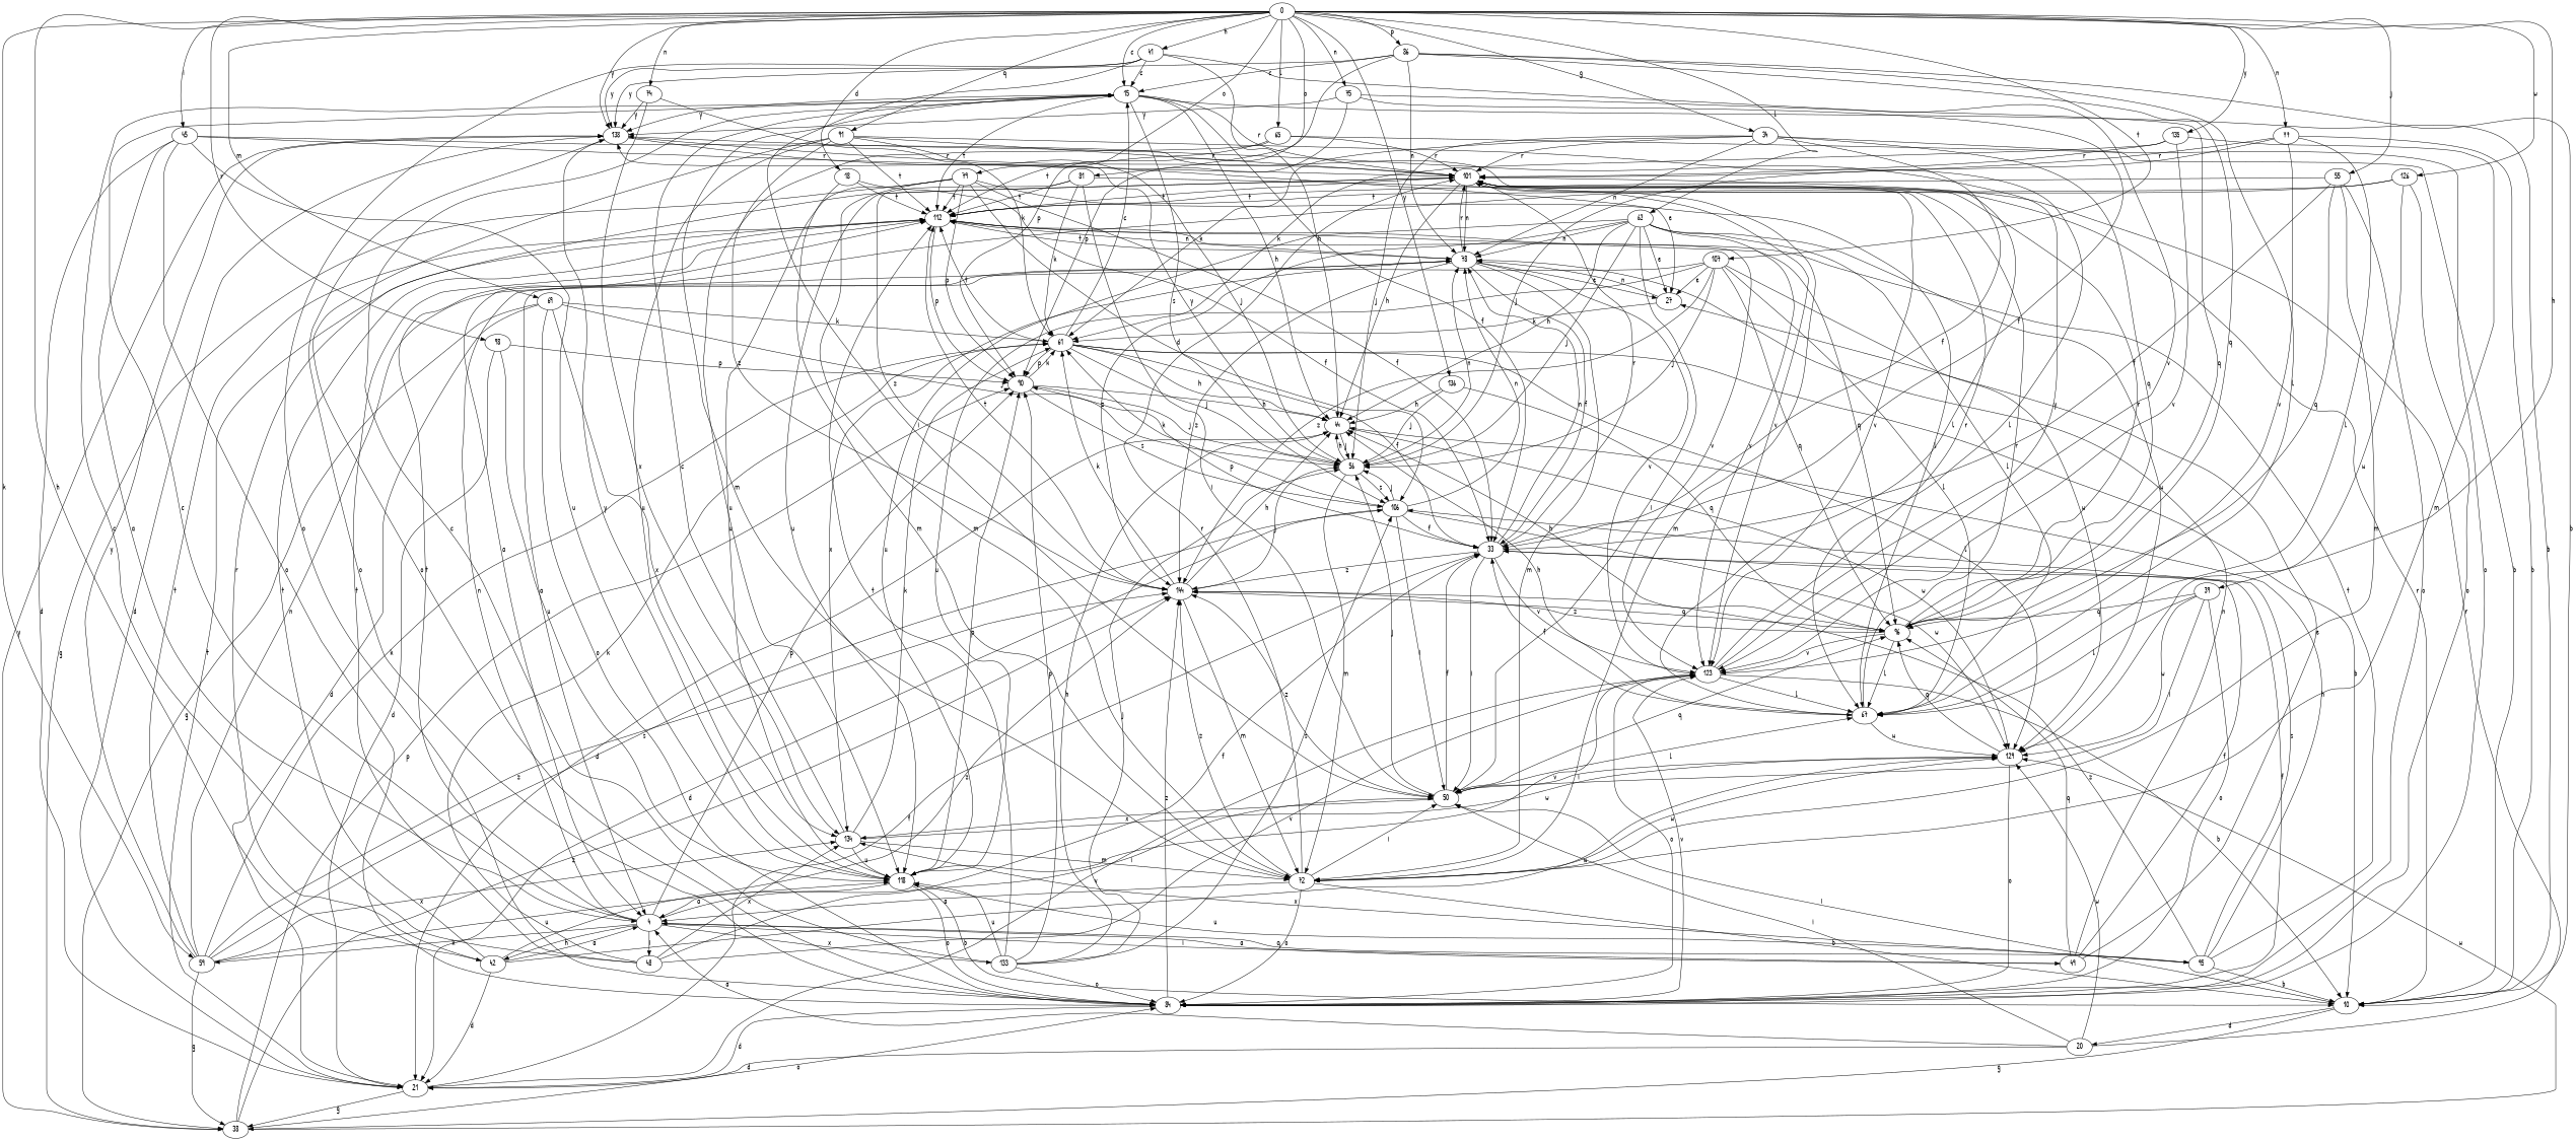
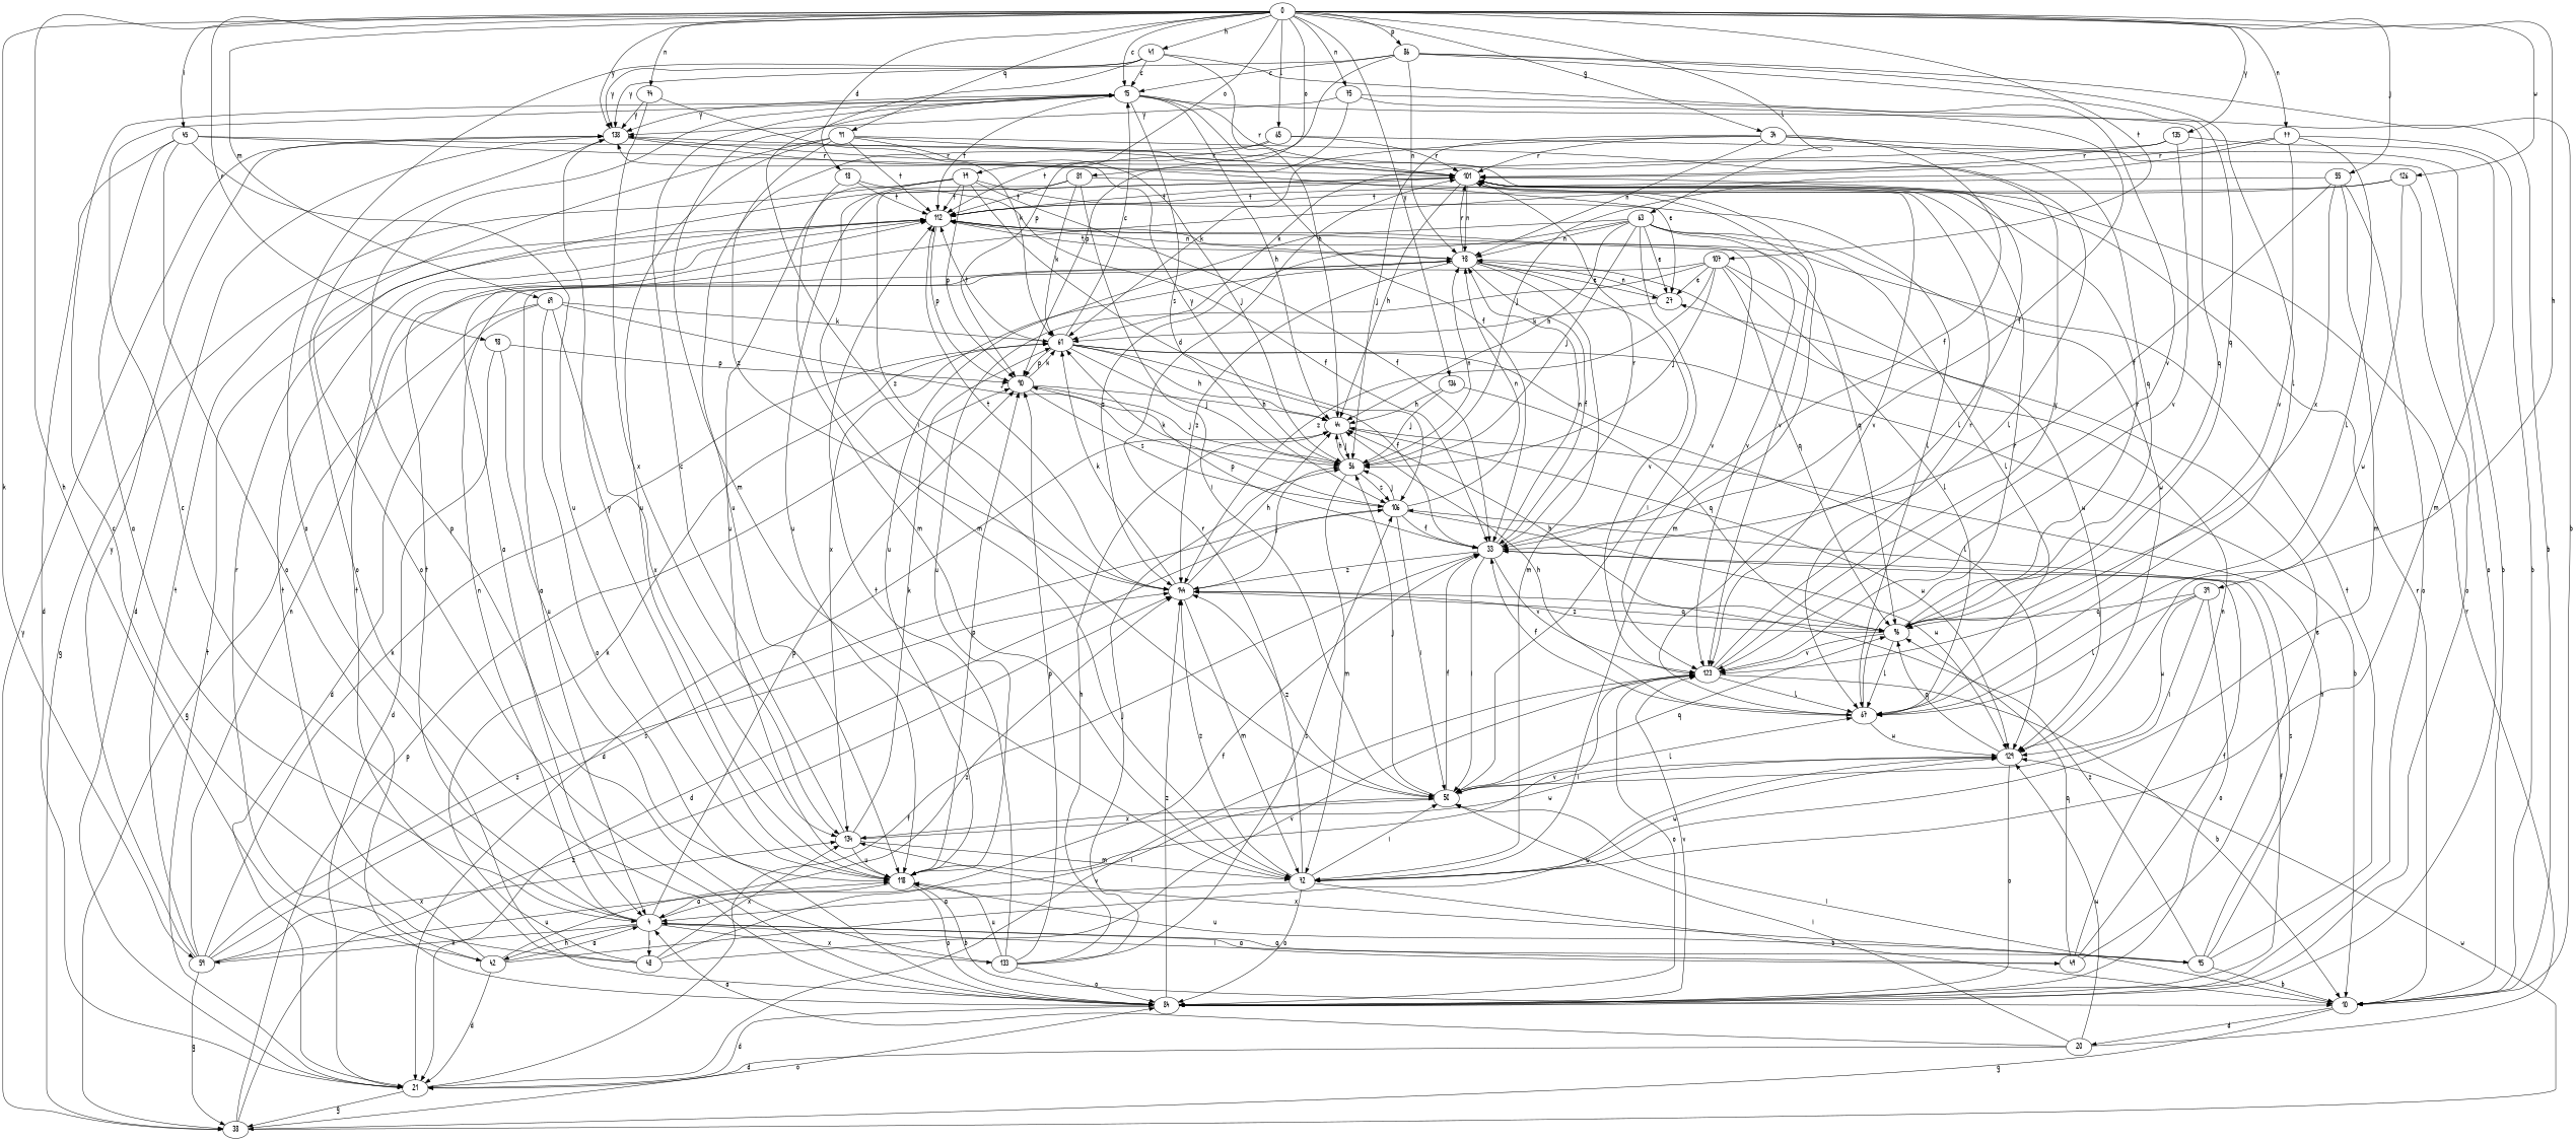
  strict digraph {
    fontname="Patrick Hand"
    node [fontname="Patrick Hand"]
    edge [fontname="Patrick Hand"]
    0
    15
    18
    34
    39
    41
    42
    45
    55
    59
    63
    65
    69
    74
    75
    77
    79
    81
    86
    91
    98
    107
    126
    135
    136
    138
    112
    10
    101
    33
    44
    72
    106
    78
    61
    56
    84
    96
    50
    129
    67
    123
    4
    21
    144
    118
    38
    134
    27
    90
    48
    49
    95
    133
    20
    0 -> 15 [label=c]
    0 -> 18 [label=d]
    0 -> 34 [label=g]
    0 -> 39 [label=h]
    0 -> 41 [label=h]
    0 -> 42 [label=h]
    0 -> 45 [label=i]
    0 -> 55 [label=j]
    0 -> 59 [label=k]
    0 -> 63 [label=l]
    0 -> 65 [label=l]
    0 -> 69 [label=m]
    0 -> 74 [label=n]
    0 -> 75 [label=n]
    0 -> 77 [label=n]
    0 -> 79 [label=o]
    0 -> 81 [label=o]
    0 -> 86 [label=p]
    0 -> 91 [label=q]
    0 -> 98 [label=r]
    0 -> 107 [label=t]
    0 -> 126 [label=w]
    0 -> 135 [label=y]
    0 -> 136 [label=y]
    0 -> 138 [label=y]
    15 -> 138 [label=y]
    15 -> 112 [label=t]
    15 -> 10 [label=b]
    15 -> 101 [label=r]
    15 -> 33 [label=f]
    15 -> 44 [label=h]
    15 -> 72 [label=m]
    15 -> 106 [label=s]
    18 -> 112 [label=t]
    18 -> 33 [label=f]
    18 -> 72 [label=m]
    34 -> 101 [label=r]
    34 -> 33 [label=f]
    34 -> 78 [label=n]
    34 -> 61 [label=k]
    34 -> 56 [label=j]
    34 -> 84 [label=o]
    34 -> 96 [label=q]
    39 -> 84 [label=o]
    39 -> 96 [label=q]
    39 -> 50 [label=i]
    39 -> 129 [label=w]
    39 -> 67 [label=l]
    41 -> 15 [label=c]
    41 -> 138 [label=y]
    41 -> 44 [label=h]
    41 -> 84 [label=o]
    41 -> 50 [label=i]
    41 -> 123 [label=v]
    42 -> 112 [label=t]
    42 -> 101 [label=r]
    42 -> 129 [label=w]
    42 -> 4 [label=a]
    42 -> 21 [label=d]
    42 -> 144 [label=z]
    45 -> 101 [label=r]
    45 -> 84 [label=o]
    45 -> 67 [label=l]
    45 -> 4 [label=a]
    45 -> 21 [label=d]
    45 -> 118 [label=u]
    55 -> 112 [label=t]
    55 -> 33 [label=f]
    55 -> 72 [label=m]
    55 -> 84 [label=o]
-   55 -> 96 [label=q]
+   55 -> 96 [label=x]
    59 -> 138 [label=y]
    59 -> 112 [label=t]
    59 -> 106 [label=s]
    59 -> 78 [label=n]
    59 -> 61 [label=k]
    59 -> 144 [label=z]
    59 -> 118 [label=u]
    59 -> 38 [label=g]
    59 -> 134 [label=x]
    63 -> 44 [label=h]
    63 -> 78 [label=n]
    63 -> 56 [label=j]
    63 -> 50 [label=i]
    63 -> 129 [label=w]
    63 -> 67 [label=l]
    63 -> 123 [label=v]
    63 -> 144 [label=z]
    63 -> 118 [label=u]
    63 -> 27 [label=e]
    65 -> 112 [label=t]
    65 -> 10 [label=b]
    65 -> 101 [label=r]
    65 -> 118 [label=u]
    69 -> 61 [label=k]
    69 -> 56 [label=j]
    69 -> 84 [label=o]
    69 -> 21 [label=d]
    69 -> 38 [label=g]
    69 -> 134 [label=x]
    74 -> 138 [label=y]
    74 -> 61 [label=k]
    74 -> 134 [label=x]
    75 -> 138 [label=y]
    75 -> 33 [label=f]
    75 -> 96 [label=q]
    75 -> 90 [label=p]
    77 -> 10 [label=b]
    77 -> 101 [label=r]
    77 -> 56 [label=j]
    77 -> 67 [label=l]
    77 -> 123 [label=v]
    79 -> 112 [label=t]
    79 -> 33 [label=f]
    79 -> 72 [label=m]
    79 -> 106 [label=d]
    79 -> 67 [label=l]
    79 -> 118 [label=u]
    79 -> 38 [label=g]
    79 -> 90 [label=p]
    81 -> 112 [label=t]
    81 -> 61 [label=k]
    81 -> 50 [label=i]
    81 -> 123 [label=v]
    81 -> 144 [label=z]
    86 -> 15 [label=c]
    86 -> 138 [label=y]
    86 -> 10 [label=b]
    86 -> 78 [label=n]
    86 -> 96 [label=q]
    86 -> 67 [label=l]
    86 -> 90 [label=p]
    91 -> 112 [label=t]
    91 -> 101 [label=r]
    91 -> 56 [label=j]
    91 -> 84 [label=o]
    91 -> 67 [label=l]
    91 -> 144 [label=z]
    91 -> 118 [label=u]
    98 -> 21 [label=d]
    98 -> 118 [label=u]
    98 -> 90 [label=p]
    107 -> 56 [label=j]
    107 -> 96 [label=q]
    107 -> 129 [label=w]
    107 -> 67 [label=l]
    107 -> 4 [label=a]
    107 -> 144 [label=z]
    107 -> 118 [label=u]
    107 -> 27 [label=e]
    126 -> 112 [label=t]
    126 -> 84 [label=o]
    126 -> 129 [label=w]
    126 -> 4 [label=a]
    135 -> 101 [label=r]
    135 -> 72 [label=m]
    135 -> 61 [label=k]
    135 -> 123 [label=v]
    136 -> 44 [label=h]
    136 -> 56 [label=j]
    136 -> 96 [label=q]
    138 -> 101 [label=r]
    138 -> 84 [label=o]
    138 -> 21 [label=d]
    138 -> 27 [label=e]
    112 -> 78 [label=n]
    112 -> 96 [label=q]
    112 -> 123 [label=v]
    112 -> 90 [label=p]
    10 -> 101 [label=r]
    10 -> 50 [label=i]
    10 -> 38 [label=g]
    10 -> 20 [label=d]
    101 -> 112 [label=t]
    101 -> 44 [label=h]
    101 -> 72 [label=m]
    101 -> 78 [label=n]
    101 -> 123 [label=v]
    101 -> 118 [label=u]
    33 -> 101 [label=r]
    33 -> 78 [label=n]
    33 -> 50 [label=i]
    33 -> 123 [label=v]
    33 -> 144 [label=z]
    33 -> 90 [label=p]
    44 -> 56 [label=j]
    44 -> 129 [label=w]
    44 -> 21 [label=d]
    72 -> 10 [label=b]
    72 -> 101 [label=r]
    72 -> 84 [label=o]
    72 -> 50 [label=i]
    72 -> 129 [label=w]
    72 -> 4 [label=a]
    72 -> 144 [label=z]
    106 -> 33 [label=f]
    106 -> 78 [label=n]
    106 -> 61 [label=k]
    106 -> 56 [label=j]
    106 -> 50 [label=i]
    106 -> 129 [label=w]
    106 -> 21 [label=d]
    78 -> 112 [label=t]
    78 -> 101 [label=r]
    78 -> 33 [label=f]
    78 -> 72 [label=m]
    78 -> 123 [label=v]
    78 -> 144 [label=z]
    78 -> 134 [label=x]
    78 -> 27 [label=e]
    61 -> 15 [label=c]
    61 -> 112 [label=t]
    61 -> 10 [label=b]
    61 -> 33 [label=f]
    61 -> 44 [label=h]
    61 -> 56 [label=j]
    61 -> 129 [label=l]
    61 -> 90 [label=p]
    56 -> 138 [label=y]
    56 -> 44 [label=h]
    56 -> 72 [label=m]
    56 -> 106 [label=s]
    56 -> 78 [label=n]
    84 -> 33 [label=f]
    84 -> 123 [label=v]
    84 -> 21 [label=d]
    84 -> 144 [label=z]
    96 -> 101 [label=r]
    96 -> 44 [label=h]
    96 -> 67 [label=l]
    96 -> 123 [label=v]
    96 -> 144 [label=z]
    50 -> 33 [label=f]
    50 -> 56 [label=j]
    50 -> 96 [label=q]
    50 -> 67 [label=l]
    50 -> 144 [label=z]
    50 -> 134 [label=x]
    129 -> 84 [label=o]
    129 -> 96 [label=q]
    129 -> 50 [label=i]
    67 -> 101 [label=r]
    67 -> 33 [label=f]
    67 -> 44 [label=h]
    67 -> 129 [label=w]
    123 -> 138 [label=y]
    123 -> 10 [label=b]
    123 -> 101 [label=r]
    123 -> 84 [label=o]
    123 -> 67 [label=l]
    4 -> 15 [label=c]
    4 -> 42 [label=h]
    4 -> 59 [label=k]
    4 -> 112 [label=t]
    4 -> 78 [label=n]
    4 -> 50 [label=i]
    4 -> 90 [label=p]
    4 -> 48 [label=i]
    4 -> 49 [label=i]
    4 -> 95 [label=q]
    4 -> 133 [label=x]
    21 -> 112 [label=t]
    21 -> 33 [label=f]
    21 -> 123 [label=v]
    21 -> 38 [label=g]
    144 -> 112 [label=t]
    144 -> 44 [label=h]
    144 -> 72 [label=m]
    144 -> 61 [label=k]
    144 -> 56 [label=j]
    144 -> 96 [label=q]
    118 -> 138 [label=y]
    118 -> 10 [label=b]
    118 -> 84 [label=o]
    118 -> 123 [label=v]
    118 -> 4 [label=a]
    118 -> 90 [label=p]
    38 -> 138 [label=y]
    38 -> 84 [label=o]
    38 -> 129 [label=w]
    38 -> 144 [label=z]
    38 -> 90 [label=p]
    134 -> 15 [label=c]
    134 -> 72 [label=m]
    134 -> 61 [label=k]
    134 -> 129 [label=w]
    134 -> 118 [label=u]
    27 -> 78 [label=n]
    27 -> 61 [label=k]
    90 -> 44 [label=h]
    90 -> 106 [label=s]
    90 -> 61 [label=k]
    90 -> 56 [label=j]
    48 -> 15 [label=c]
    48 -> 112 [label=t]
    48 -> 33 [label=f]
    48 -> 61 [label=k]
    48 -> 123 [label=v]
    48 -> 134 [label=x]
    49 -> 33 [label=f]
    49 -> 78 [label=n]
    49 -> 96 [label=q]
    49 -> 4 [label=a]
    49 -> 27 [label=e]
    95 -> 112 [label=t]
    95 -> 10 [label=b]
    95 -> 44 [label=h]
    95 -> 106 [label=s]
    95 -> 144 [label=z]
    95 -> 118 [label=u]
    95 -> 134 [label=x]
-   133 -> 15 [label=c]
+   133 -> 15 [label=p]
    133 -> 112 [label=t]
    133 -> 44 [label=h]
    133 -> 106 [label=s]
    133 -> 56 [label=j]
    133 -> 84 [label=o]
    133 -> 118 [label=u]
    133 -> 90 [label=p]
    20 -> 101 [label=r]
    20 -> 50 [label=i]
    20 -> 129 [label=w]
    20 -> 4 [label=a]
    20 -> 21 [label=d]
  }
